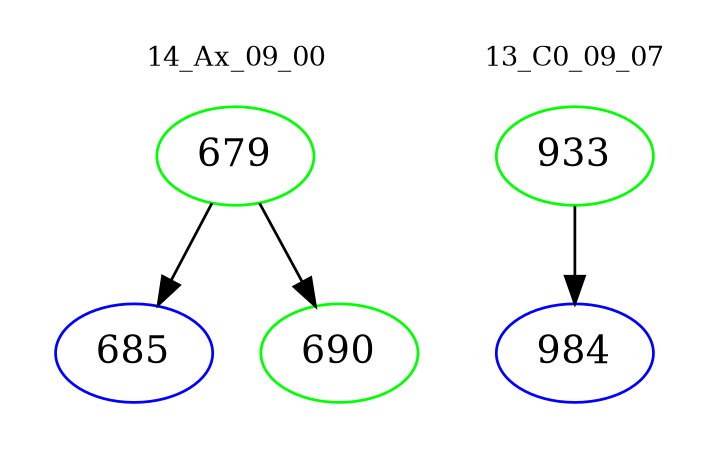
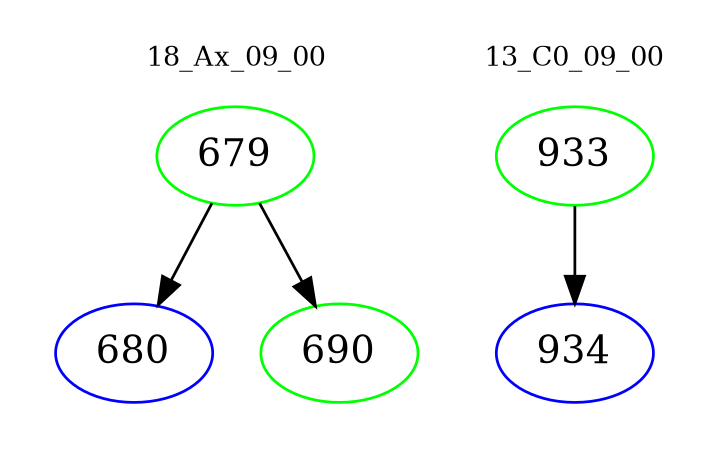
  digraph {
    node [color=green]
    edge [color=black]
    n1 [label=679]
-   n2 [color=blue label=685]
+   n2 [color=blue label=680]
    n3 [label=690]
    n4 [label=933]
-   n5 [color=blue label=984]
+   n5 [color=blue label=934]
    subgraph cluster_1 {
      color=white
      fontsize=10
-     label="14_Ax_09_00"
+     label="18_Ax_09_00"
      n1
      n2
      n3
    }
    subgraph cluster_2 {
      color=white
      fontsize=10
-     label="13_C0_09_07"
+     label="13_C0_09_00"
      n4
      n5
    }
    n1 -> n2
    n1 -> n3
    n4 -> n5
  }
